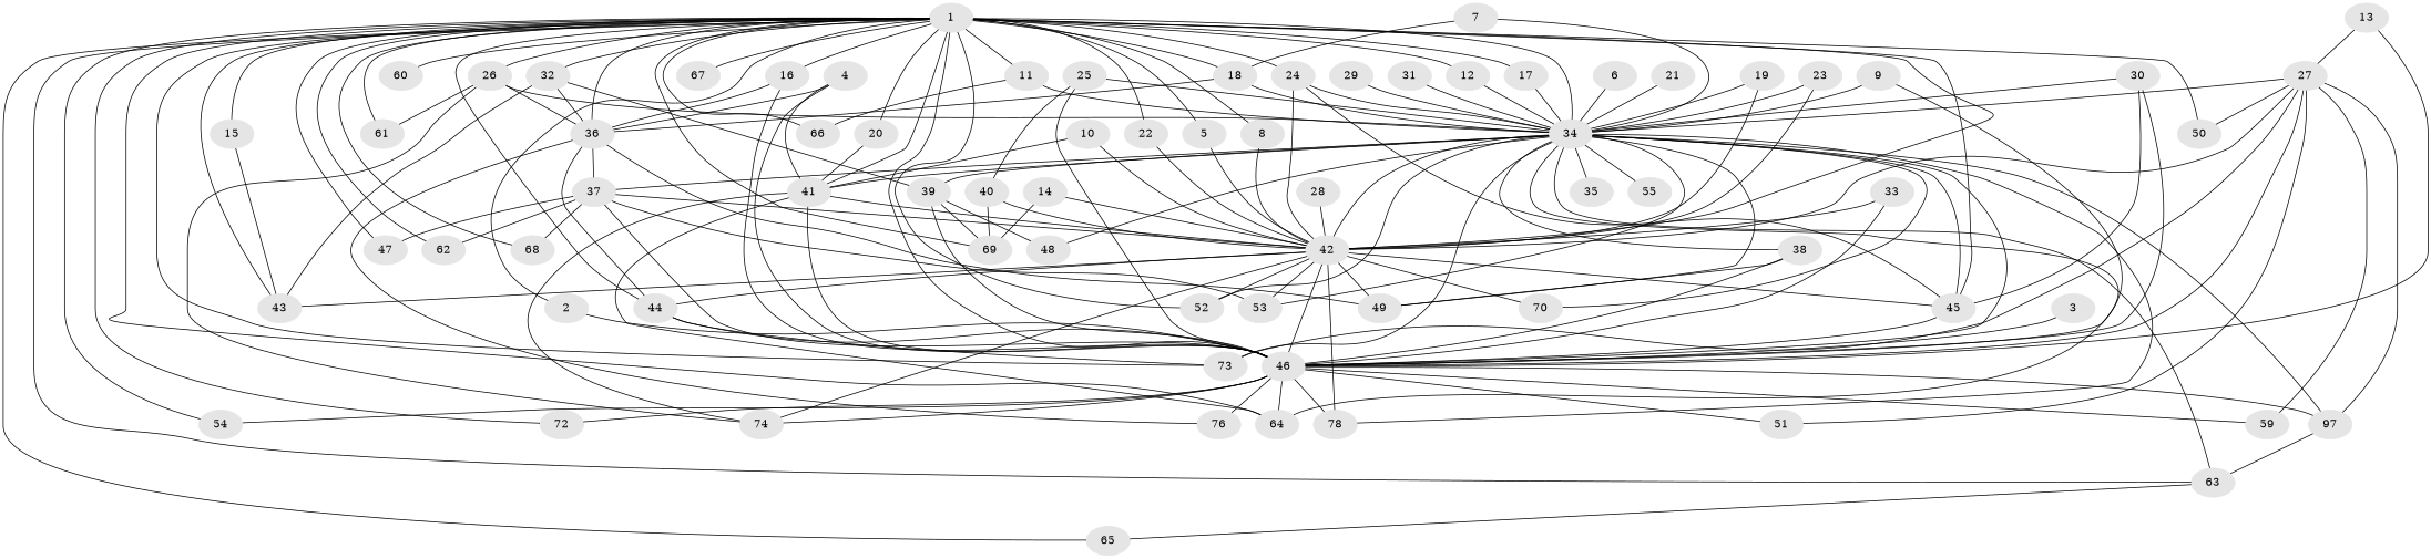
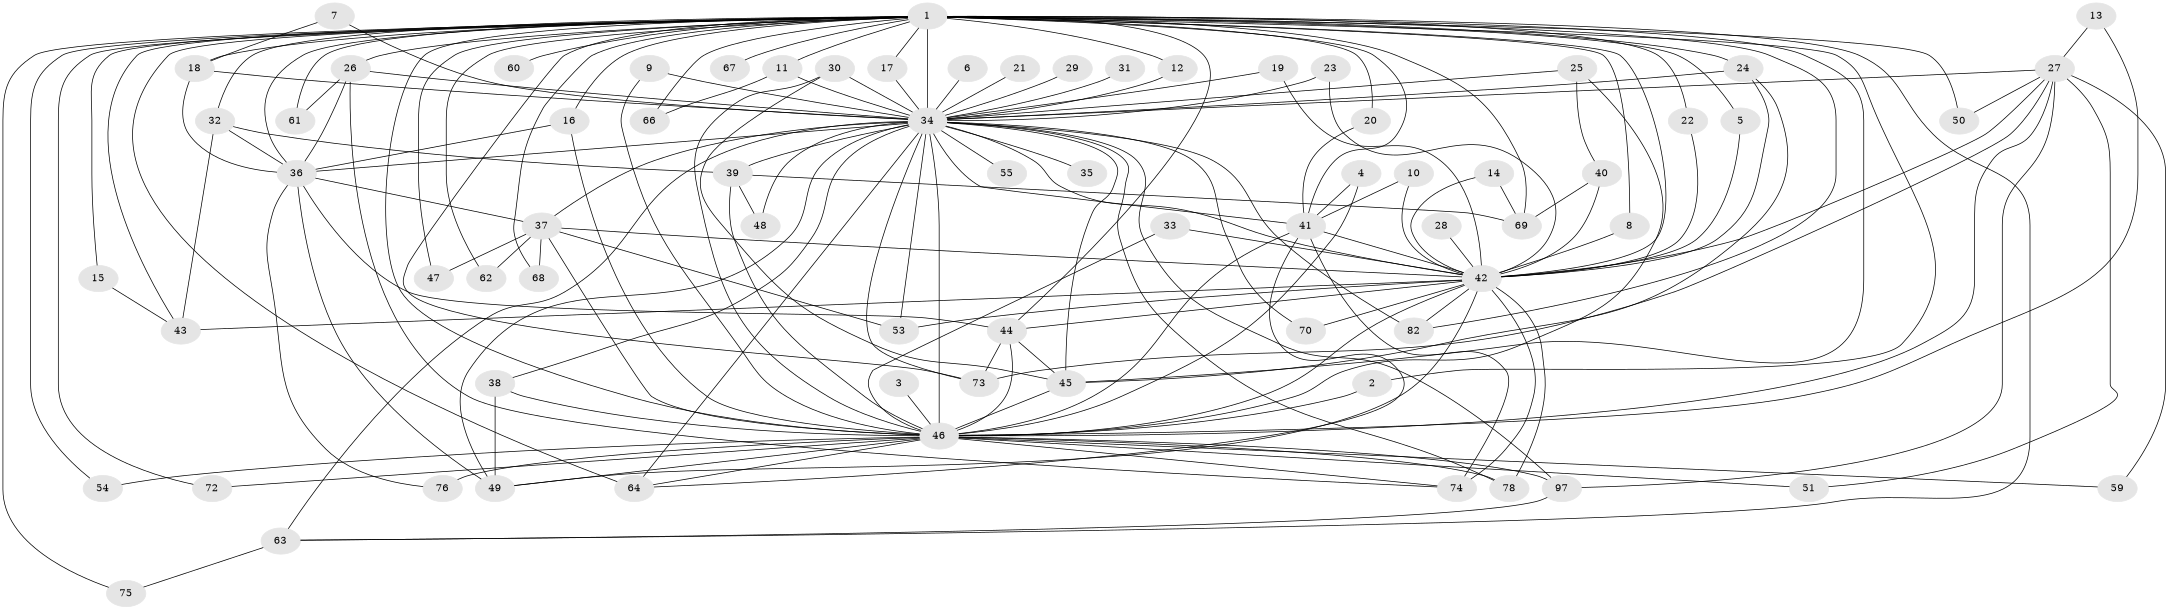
  graph {
    node [color=gray90 style=filled]
    edge [weight=1.0]
    1
    2
    5
    8
    11
    12
    15
    16
    17
    18
    20
    22
    24
    26
    32
    34
    36
    41
    42
    43
    44
    45
    46
    47
    50
-   52
+   52 [label=82]
    54
    60
    61
    62
    63
    64
-   65
+   65 [label=75]
    66
    67
    68
    69
    72
    73
    74
    39
    n42 [label=97]
    35
    37
    38
    48
    49
    53
    55
    70
    n51 [label=78]
    n52 [label=76]
    51
    59
    3
    4
    6
    7
    9
    10
    13
    27
    14
    19
    21
    23
    25
    40
    28
    29
    30
    31
    33
    1 -- 2
    1 -- 5
    1 -- 8
    1 -- 11
    1 -- 12
    1 -- 15
    1 -- 16 [weight=2.0]
    1 -- 17
    1 -- 18
    1 -- 20
    1 -- 22
    1 -- 24 [weight=2.0]
    1 -- 26
    1 -- 32 [weight=2.0]
    1 -- 34 [weight=12.0]
    1 -- 36
    1 -- 41
    1 -- 42 [weight=4.0]
    1 -- 43 [weight=2.0]
    1 -- 44
    1 -- 45 [weight=5.0]
    1 -- 46 [weight=4.0]
    1 -- 47 [weight=2.0]
    1 -- 50
    1 -- 52
    1 -- 54
    1 -- 60
    1 -- 61
    1 -- 62
    1 -- 63
    1 -- 64
    1 -- 65
    1 -- 66 [weight=3.0]
    1 -- 67
    1 -- 68
    1 -- 69 [weight=4.0]
    1 -- 72
    1 -- 73
    2 -- 46 [weight=2.0]
    5 -- 42
    8 -- 42
    11 -- 34
    11 -- 66
    12 -- 34
    15 -- 43
    16 -- 36
    16 -- 46
    17 -- 34
    18 -- 34 [weight=2.0]
    18 -- 36
    20 -- 41
    22 -- 42
    24 -- 34
    24 -- 42
    24 -- 45
    26 -- 34
    26 -- 36
    26 -- 61
    26 -- 74
    32 -- 36
    32 -- 43 [weight=2.0]
    32 -- 39
-   4 -- 36
+   34 -- 36
    34 -- 41
    34 -- 42 [weight=3.0]
    34 -- 45 [weight=3.0]
    34 -- 46 [weight=4.0]
    34 -- 52 [weight=2.0]
    34 -- 63 [weight=2.0]
    34 -- 64 [weight=2.0]
    34 -- 73 [weight=2.0]
    34 -- 39 [weight=3.0]
    34 -- n42
    34 -- 35
    34 -- 37
    34 -- 38
    34 -- 48
    34 -- 49 [weight=2.0]
    34 -- 53
    34 -- 55 [weight=3.0]
    34 -- 70
    34 -- n51
    36 -- 44
    36 -- 37
    36 -- 49
    36 -- n52
    41 -- 42
    41 -- 46 [weight=2.0]
    41 -- 64
    41 -- 74
    42 -- 43
    42 -- 44
-   42 -- 45
+   44 -- 45
    42 -- 46
    42 -- 52
    42 -- 74 [weight=2.0]
    42 -- 49
    42 -- 53
    42 -- 70
    42 -- n51 [weight=3.0]
    44 -- 46
    44 -- 73
    45 -- 46
    46 -- 54
    46 -- 64
    46 -- 72
    46 -- 74
    46 -- n42
+   46 -- 49
    46 -- n51
    46 -- n52 [weight=2.0]
    46 -- 51
    46 -- 59
    63 -- 65
    39 -- 46
    39 -- 69
    39 -- 48
    n42 -- 63
    37 -- 42
    37 -- 46
    37 -- 47
    37 -- 62
    37 -- 68
    37 -- 53
    38 -- 46
    38 -- 49
    3 -- 46
    4 -- 41
    4 -- 46
    6 -- 34
    7 -- 18
    7 -- 34
    9 -- 34
    9 -- 46
    10 -- 41
    10 -- 42
    13 -- 46
    13 -- 27
    27 -- 34
    27 -- 42
    27 -- 46 [weight=3.0]
    27 -- 50
    27 -- 73
    27 -- n42
    27 -- 51
    27 -- 59
    14 -- 42
    14 -- 69
    19 -- 34
    19 -- 42
    21 -- 34 [weight=2.0]
    23 -- 34
    23 -- 42
    25 -- 34
    25 -- 46
    25 -- 40
    40 -- 42
    40 -- 69
    28 -- 42
    29 -- 34 [weight=2.0]
    30 -- 34 [weight=2.0]
    30 -- 45
    30 -- 46
    31 -- 34 [weight=2.0]
    33 -- 42
    33 -- 46
  }
